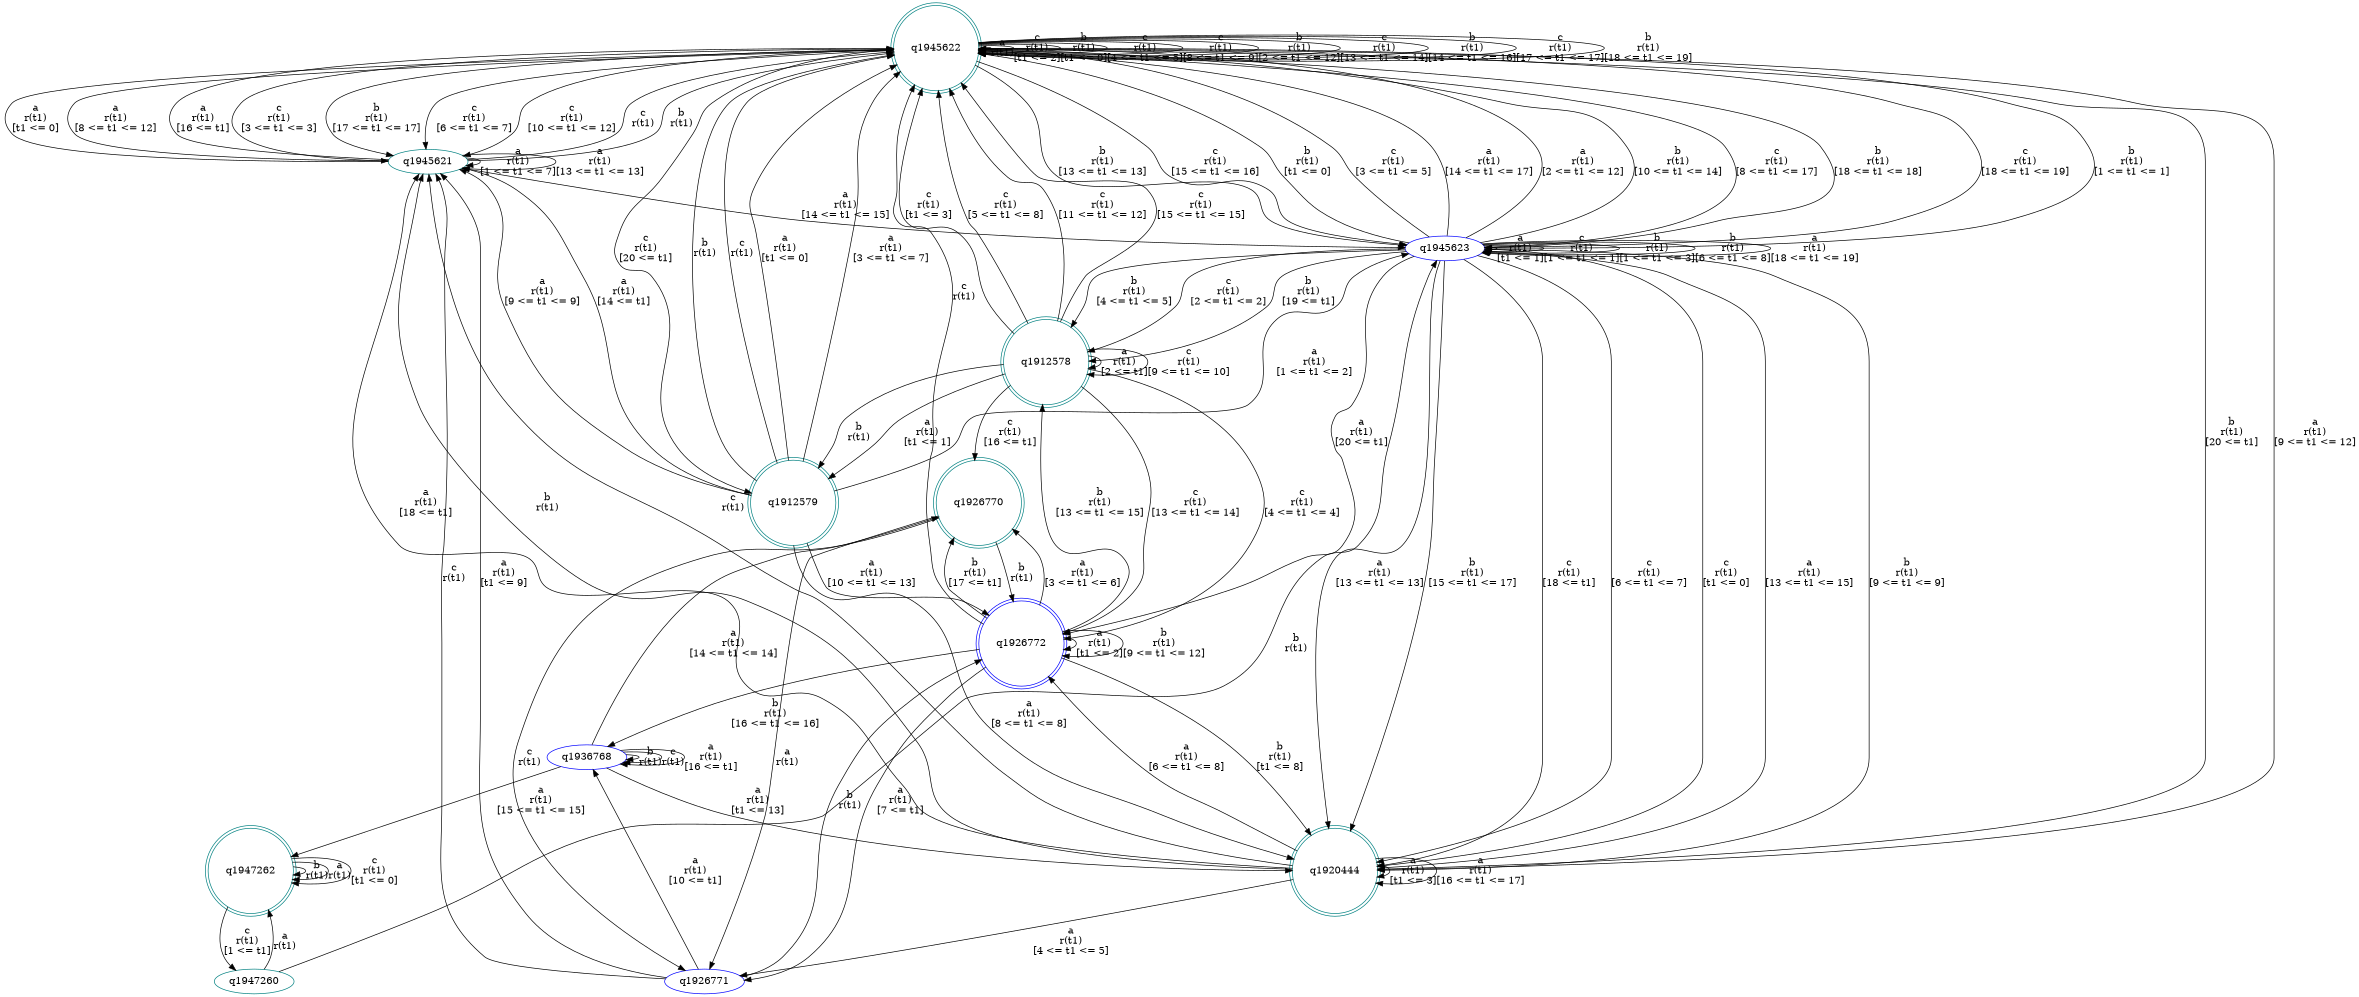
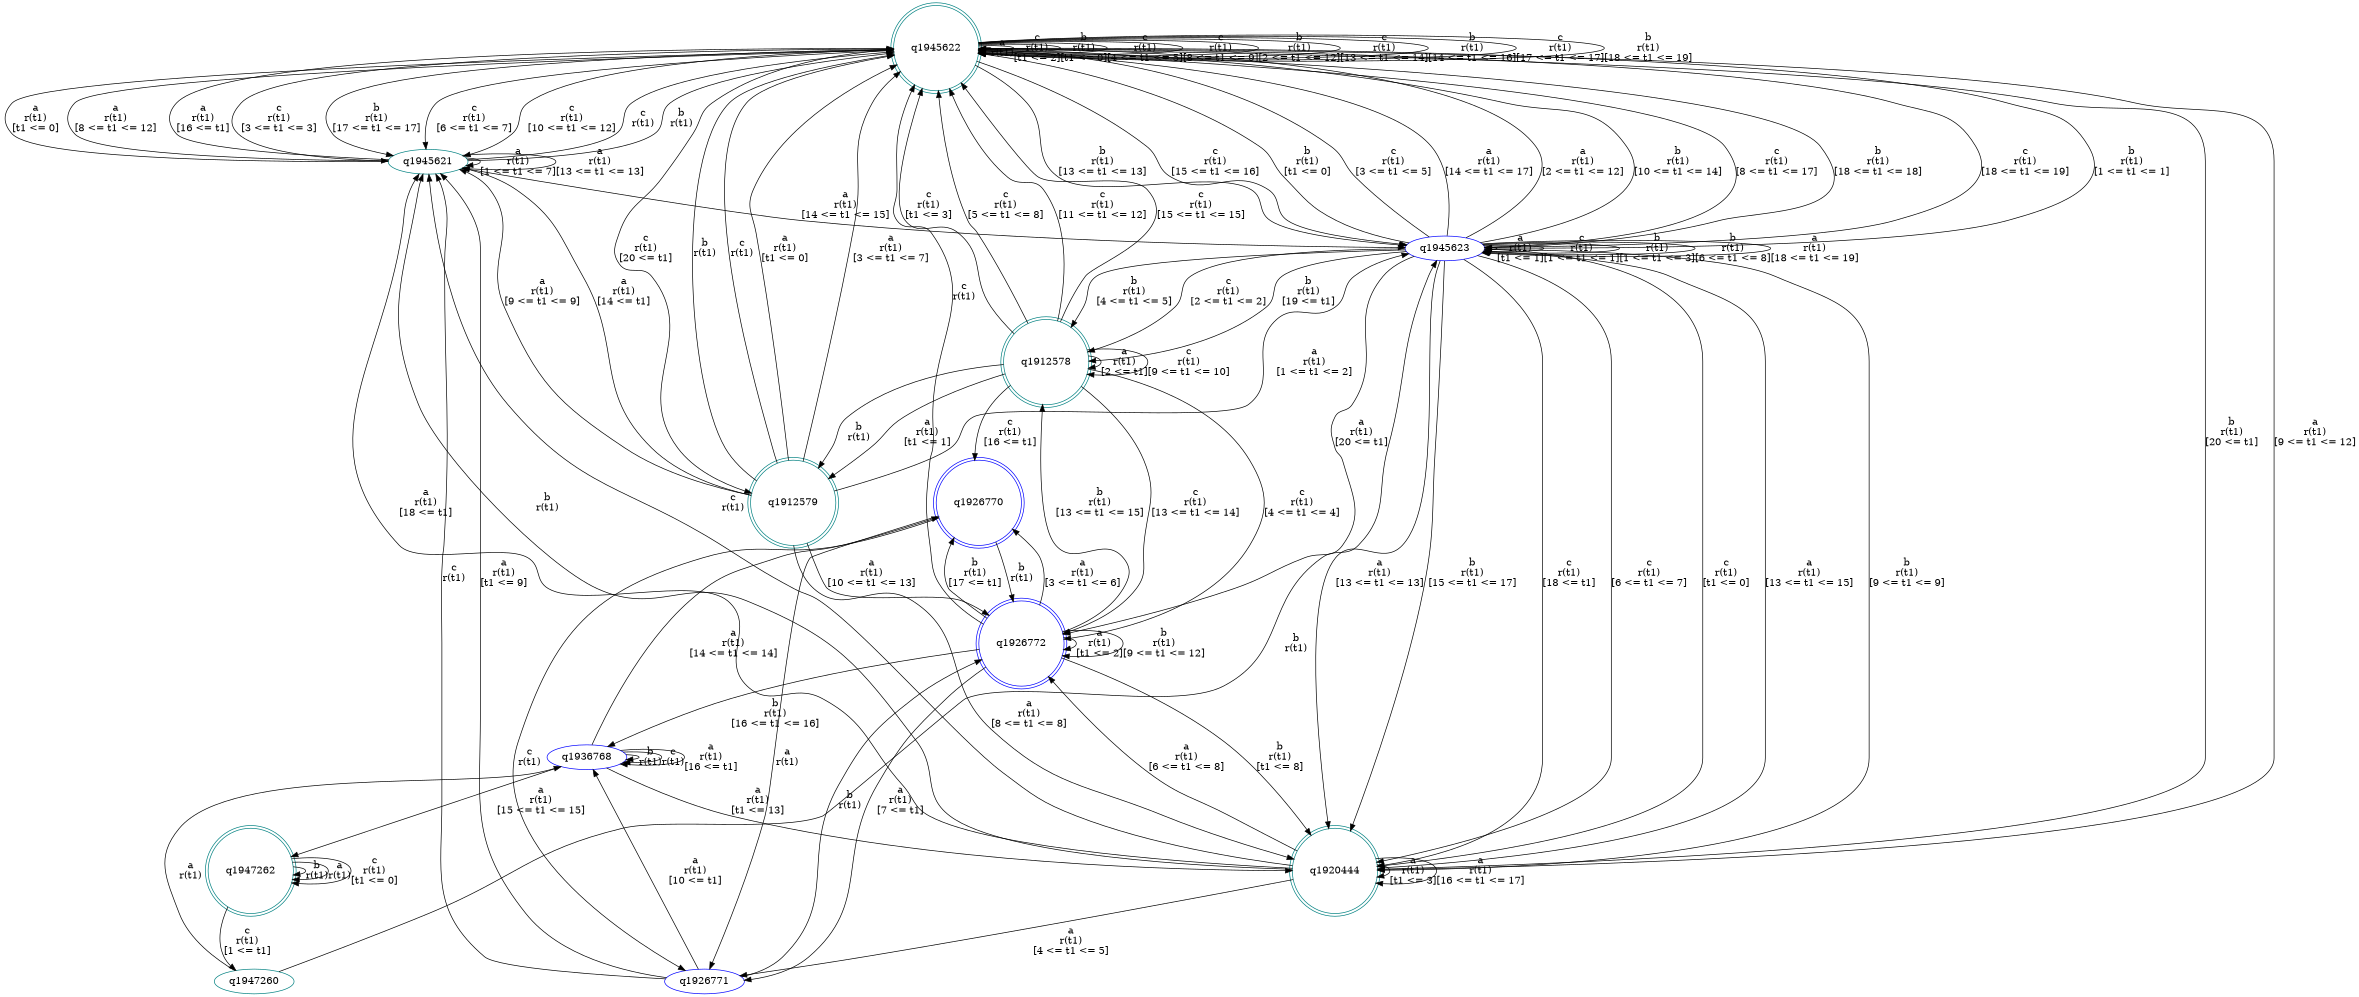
  digraph {
    node [color=teal shape=doublecircle]
    n1 [label=q1945622]
    n2 [label=q1945621 shape=""]
    n3 [color=blue label=q1945623 shape=""]
    n4 [label=q1920444]
    n5 [label=q1912579]
    n6 [color=blue label=q1926772]
    n7 [label=q1912578]
    n8 [color=blue label=q1926771 shape=""]
    n9 [color=blue label=q1936768 shape=""]
-   n10 [label=q1926770]
+   n10 [color=blue label=q1926770]
    n11 [label=q1947262]
    n12 [label=q1947260 shape=""]
    n1 -> n1 [label="a\nr(t1)\n"]
    n1 -> n1 [label="c\nr(t1)\n[t1 <= 2]"]
    n1 -> n1 [label="b\nr(t1)\n[t1 <= 0]"]
    n1 -> n1 [label="c\nr(t1)\n[4 <= t1 <= 5]"]
    n1 -> n1 [label="c\nr(t1)\n[8 <= t1 <= 9]"]
    n1 -> n1 [label="b\nr(t1)\n[2 <= t1 <= 12]"]
    n1 -> n1 [label="c\nr(t1)\n[13 <= t1 <= 14]"]
    n1 -> n1 [label="b\nr(t1)\n[14 <= t1 <= 16]"]
    n1 -> n1 [label="c\nr(t1)\n[17 <= t1 <= 17]"]
    n1 -> n1 [label="b\nr(t1)\n[18 <= t1 <= 19]"]
    n1 -> n2 [label="c\nr(t1)\n[3 <= t1 <= 3]"]
    n1 -> n2 [label="b\nr(t1)\n[17 <= t1 <= 17]"]
    n1 -> n2 [label="c\nr(t1)\n[6 <= t1 <= 7]"]
    n1 -> n2 [label="c\nr(t1)\n[10 <= t1 <= 12]"]
    n1 -> n3 [label="b\nr(t1)\n[1 <= t1 <= 1]"]
    n1 -> n3 [label="b\nr(t1)\n[13 <= t1 <= 13]"]
    n1 -> n3 [label="c\nr(t1)\n[15 <= t1 <= 16]"]
    n1 -> n3 [label="c\nr(t1)\n[18 <= t1 <= 19]"]
    n1 -> n4 [label="b\nr(t1)\n[20 <= t1]"]
    n1 -> n5 [label="c\nr(t1)\n[20 <= t1]"]
    n2 -> n1 [label="c\nr(t1)\n"]
    n2 -> n1 [label="b\nr(t1)\n"]
    n2 -> n1 [label="a\nr(t1)\n[t1 <= 0]"]
    n2 -> n1 [label="a\nr(t1)\n[8 <= t1 <= 12]"]
    n2 -> n1 [label="a\nr(t1)\n[16 <= t1]"]
    n2 -> n2 [label="a\nr(t1)\n[1 <= t1 <= 7]"]
    n2 -> n2 [label="a\nr(t1)\n[13 <= t1 <= 13]"]
    n2 -> n3 [label="a\nr(t1)\n[14 <= t1 <= 15]"]
    n3 -> n1 [label="b\nr(t1)\n[t1 <= 0]"]
    n3 -> n1 [label="c\nr(t1)\n[3 <= t1 <= 5]"]
    n3 -> n1 [label="a\nr(t1)\n[14 <= t1 <= 17]"]
    n3 -> n1 [label="a\nr(t1)\n[2 <= t1 <= 12]"]
    n3 -> n1 [label="b\nr(t1)\n[10 <= t1 <= 14]"]
    n3 -> n1 [label="c\nr(t1)\n[8 <= t1 <= 17]"]
    n3 -> n1 [label="b\nr(t1)\n[18 <= t1 <= 18]"]
    n3 -> n3 [label="a\nr(t1)\n[t1 <= 1]"]
    n3 -> n3 [label="c\nr(t1)\n[1 <= t1 <= 1]"]
    n3 -> n3 [label="b\nr(t1)\n[1 <= t1 <= 3]"]
    n3 -> n3 [label="b\nr(t1)\n[6 <= t1 <= 8]"]
    n3 -> n3 [label="a\nr(t1)\n[18 <= t1 <= 19]"]
    n3 -> n4 [label="c\nr(t1)\n[t1 <= 0]"]
    n3 -> n4 [label="b\nr(t1)\n[9 <= t1 <= 9]"]
    n3 -> n4 [label="a\nr(t1)\n[13 <= t1 <= 13]"]
    n3 -> n4 [label="b\nr(t1)\n[15 <= t1 <= 17]"]
    n3 -> n4 [label="c\nr(t1)\n[18 <= t1]"]
    n3 -> n4 [label="c\nr(t1)\n[6 <= t1 <= 7]"]
    n3 -> n6 [label="a\nr(t1)\n[20 <= t1]"]
    n3 -> n7 [label="c\nr(t1)\n[2 <= t1 <= 2]"]
    n3 -> n7 [label="b\nr(t1)\n[19 <= t1]"]
    n3 -> n7 [label="b\nr(t1)\n[4 <= t1 <= 5]"]
    n4 -> n1 [label="a\nr(t1)\n[9 <= t1 <= 12]"]
    n4 -> n2 [label="b\nr(t1)\n"]
    n4 -> n2 [label="c\nr(t1)\n"]
    n4 -> n2 [label="a\nr(t1)\n[18 <= t1]"]
    n4 -> n3 [label="a\nr(t1)\n[13 <= t1 <= 15]"]
    n4 -> n4 [label="a\nr(t1)\n[t1 <= 3]"]
    n4 -> n4 [label="a\nr(t1)\n[16 <= t1 <= 17]"]
    n4 -> n6 [label="a\nr(t1)\n[6 <= t1 <= 8]"]
    n4 -> n8 [label="a\nr(t1)\n[4 <= t1 <= 5]"]
    n5 -> n1 [label="b\nr(t1)\n"]
    n5 -> n1 [label="c\nr(t1)\n"]
    n5 -> n1 [label="a\nr(t1)\n[t1 <= 0]"]
    n5 -> n1 [label="a\nr(t1)\n[3 <= t1 <= 7]"]
    n5 -> n2 [label="a\nr(t1)\n[14 <= t1]"]
    n5 -> n2 [label="a\nr(t1)\n[9 <= t1 <= 9]"]
    n5 -> n3 [label="a\nr(t1)\n[1 <= t1 <= 2]"]
    n5 -> n4 [label="a\nr(t1)\n[8 <= t1 <= 8]"]
    n5 -> n6 [label="a\nr(t1)\n[10 <= t1 <= 13]"]
    n6 -> n1 [label="c\nr(t1)\n"]
    n6 -> n4 [label="b\nr(t1)\n[t1 <= 8]"]
    n6 -> n6 [label="a\nr(t1)\n[t1 <= 2]"]
    n6 -> n6 [label="b\nr(t1)\n[9 <= t1 <= 12]"]
    n6 -> n7 [label="b\nr(t1)\n[13 <= t1 <= 15]"]
    n6 -> n8 [label="a\nr(t1)\n[7 <= t1]"]
    n6 -> n9 [label="b\nr(t1)\n[16 <= t1 <= 16]"]
    n6 -> n10 [label="a\nr(t1)\n[3 <= t1 <= 6]"]
    n6 -> n10 [label="b\nr(t1)\n[17 <= t1]"]
    n7 -> n1 [label="c\nr(t1)\n[t1 <= 3]"]
    n7 -> n1 [label="c\nr(t1)\n[5 <= t1 <= 8]"]
    n7 -> n1 [label="c\nr(t1)\n[11 <= t1 <= 12]"]
    n7 -> n1 [label="c\nr(t1)\n[15 <= t1 <= 15]"]
    n7 -> n5 [label="b\nr(t1)\n"]
    n7 -> n5 [label="a\nr(t1)\n[t1 <= 1]"]
    n7 -> n6 [label="c\nr(t1)\n[4 <= t1 <= 4]"]
    n7 -> n6 [label="c\nr(t1)\n[13 <= t1 <= 14]"]
    n7 -> n7 [label="a\nr(t1)\n[2 <= t1]"]
    n7 -> n7 [label="c\nr(t1)\n[9 <= t1 <= 10]"]
    n7 -> n10 [label="c\nr(t1)\n[16 <= t1]"]
    n8 -> n2 [label="c\nr(t1)\n"]
    n8 -> n2 [label="a\nr(t1)\n[t1 <= 9]"]
    n8 -> n6 [label="b\nr(t1)\n"]
    n8 -> n9 [label="a\nr(t1)\n[10 <= t1]"]
    n9 -> n4 [label="a\nr(t1)\n[t1 <= 13]"]
    n9 -> n9 [label="b\nr(t1)\n"]
    n9 -> n9 [label="c\nr(t1)\n"]
    n9 -> n9 [label="a\nr(t1)\n[16 <= t1]"]
    n9 -> n10 [label="a\nr(t1)\n[14 <= t1 <= 14]"]
    n9 -> n11 [label="a\nr(t1)\n[15 <= t1 <= 15]"]
    n10 -> n6 [label="b\nr(t1)\n"]
    n10 -> n8 [label="c\nr(t1)\n"]
    n10 -> n8 [label="a\nr(t1)\n"]
    n11 -> n11 [label="b\nr(t1)\n"]
    n11 -> n11 [label="a\nr(t1)\n"]
    n11 -> n11 [label="c\nr(t1)\n[t1 <= 0]"]
    n11 -> n12 [label="c\nr(t1)\n[1 <= t1]"]
    n12 -> n3 [label="b\nr(t1)\n"]
-   n12 -> n11 [label="a\nr(t1)\n"]
+   n12 -> n9 [label="a\nr(t1)\n"]
  }
